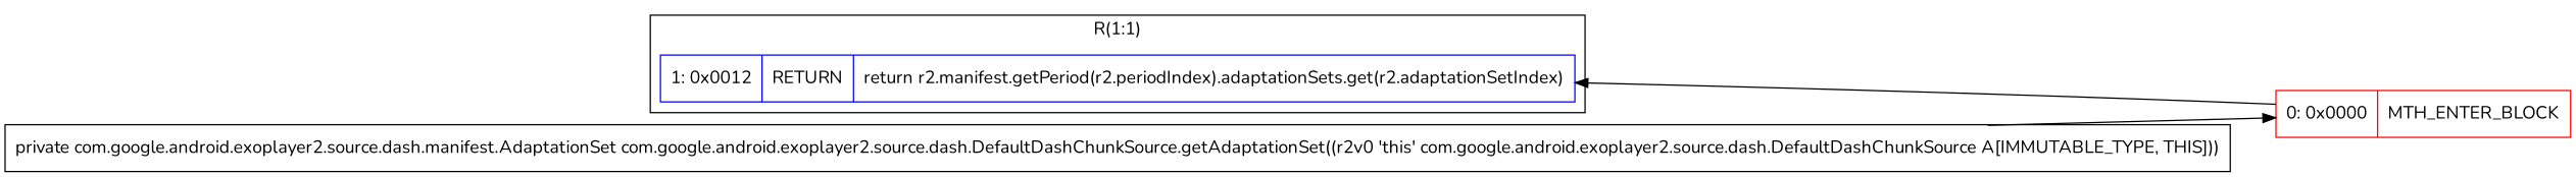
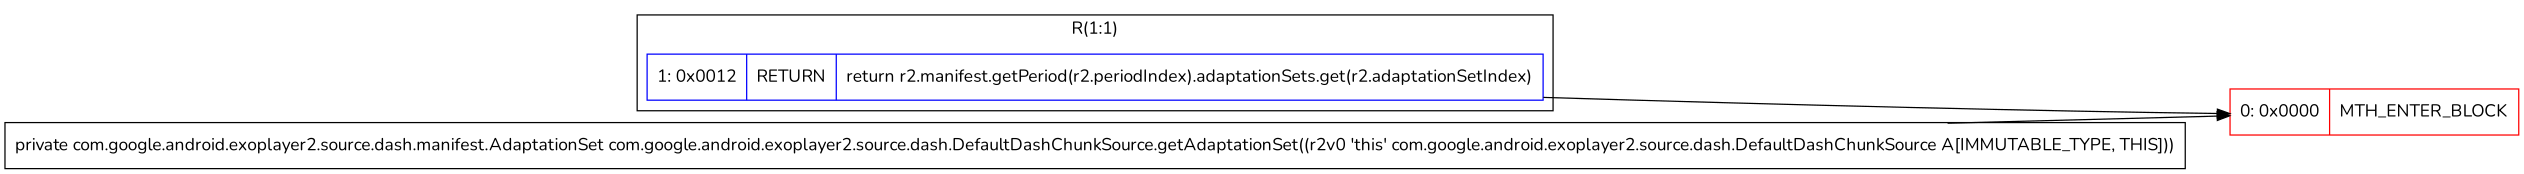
  digraph {
    rankdir=LR
    fontname=Nunito
    node [shape=record fontname=Nunito]
    edge [fontname=Nunito]
    n1 [color=blue label="{1\:\ 0x0012|RETURN\l|return r2.manifest.getPeriod(r2.periodIndex).adaptationSets.get(r2.adaptationSetIndex)\l}"]
    n2 [color=red label="{0\:\ 0x0000|MTH_ENTER_BLOCK\l}"]
    n3 [label="{private com.google.android.exoplayer2.source.dash.manifest.AdaptationSet com.google.android.exoplayer2.source.dash.DefaultDashChunkSource.getAdaptationSet((r2v0 'this' com.google.android.exoplayer2.source.dash.DefaultDashChunkSource A[IMMUTABLE_TYPE, THIS])) }"]
    subgraph cluster_1 {
      label="R(1:1)"
      n1
    }
-   n2 -> n1
+   n1 -> n2
    n3 -> n2
  }
